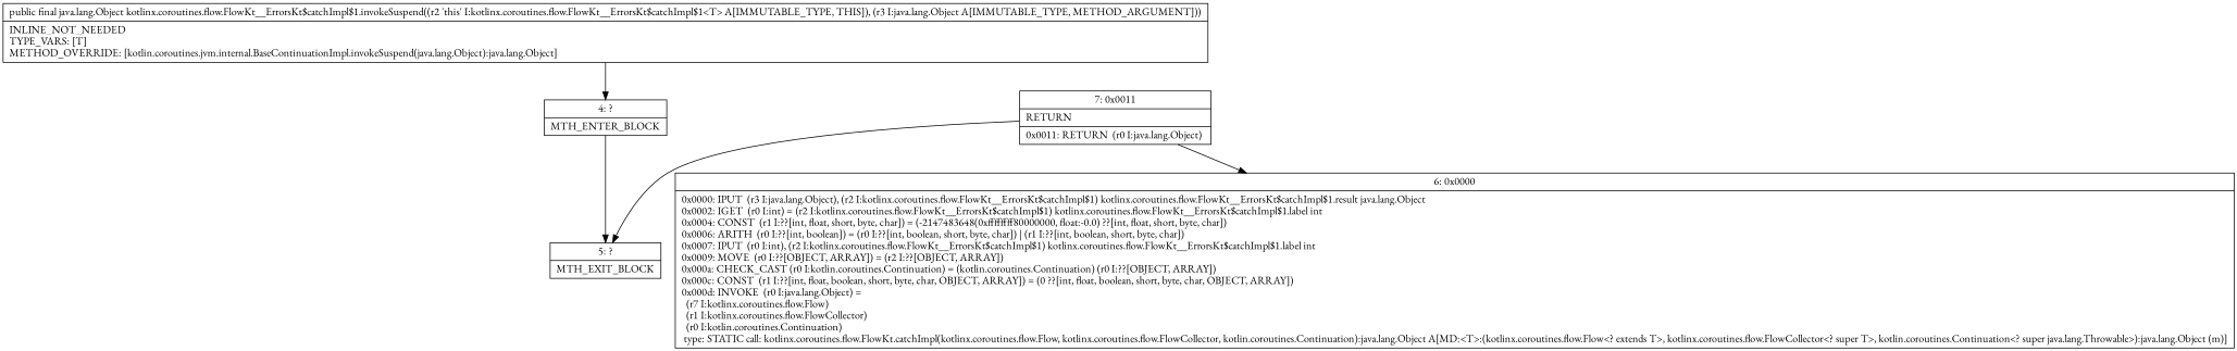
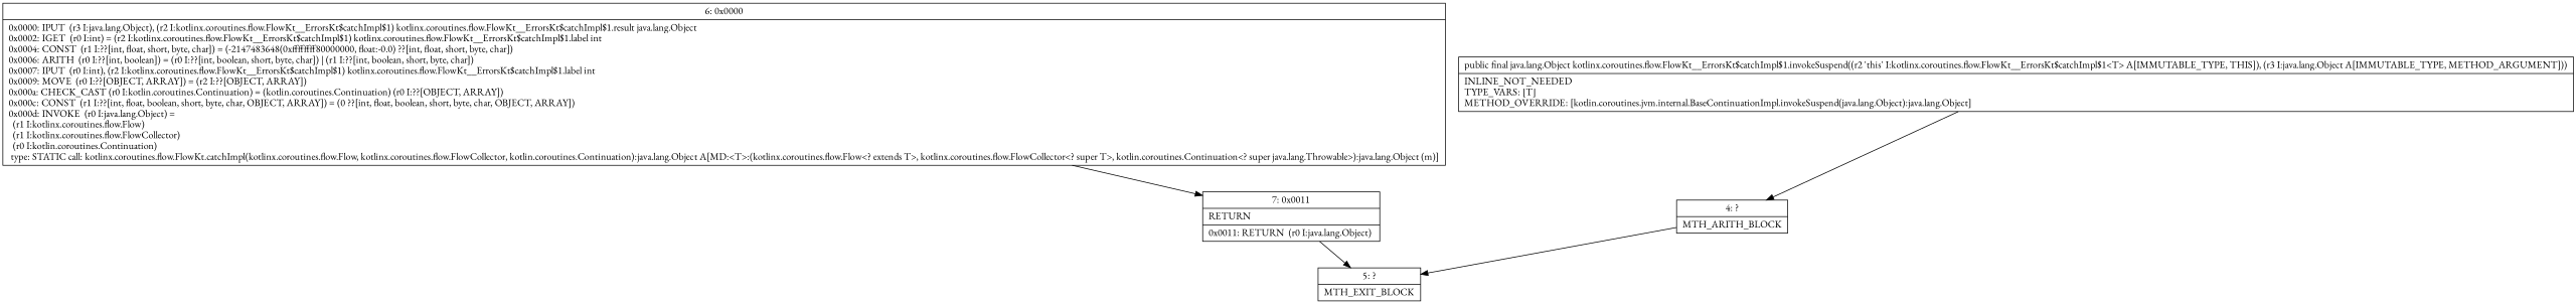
  digraph {
    fontname="EB Garamond"
    node [fontname="EB Garamond" shape=record]
    edge [fontname="EB Garamond"]
-   n1 [label="{4\:\ ?|MTH_ENTER_BLOCK\l}"]
+   n1 [label="{4\:\ ?|MTH_ARITH_BLOCK\l}"]
    n2 [label="{5\:\ ?|MTH_EXIT_BLOCK\l}"]
-   n3 [label="{6\:\ 0x0000|0x0000: IPUT  (r3 I:java.lang.Object), (r2 I:kotlinx.coroutines.flow.FlowKt__ErrorsKt$catchImpl$1) kotlinx.coroutines.flow.FlowKt__ErrorsKt$catchImpl$1.result java.lang.Object \l0x0002: IGET  (r0 I:int) = (r2 I:kotlinx.coroutines.flow.FlowKt__ErrorsKt$catchImpl$1) kotlinx.coroutines.flow.FlowKt__ErrorsKt$catchImpl$1.label int \l0x0004: CONST  (r1 I:??[int, float, short, byte, char]) = (\-2147483648(0xffffffff80000000, float:\-0.0) ??[int, float, short, byte, char]) \l0x0006: ARITH  (r0 I:??[int, boolean]) = (r0 I:??[int, boolean, short, byte, char]) \| (r1 I:??[int, boolean, short, byte, char]) \l0x0007: IPUT  (r0 I:int), (r2 I:kotlinx.coroutines.flow.FlowKt__ErrorsKt$catchImpl$1) kotlinx.coroutines.flow.FlowKt__ErrorsKt$catchImpl$1.label int \l0x0009: MOVE  (r0 I:??[OBJECT, ARRAY]) = (r2 I:??[OBJECT, ARRAY]) \l0x000a: CHECK_CAST (r0 I:kotlin.coroutines.Continuation) = (kotlin.coroutines.Continuation) (r0 I:??[OBJECT, ARRAY]) \l0x000c: CONST  (r1 I:??[int, float, boolean, short, byte, char, OBJECT, ARRAY]) = (0 ??[int, float, boolean, short, byte, char, OBJECT, ARRAY]) \l0x000d: INVOKE  (r0 I:java.lang.Object) = \l  (r7 I:kotlinx.coroutines.flow.Flow)\l  (r1 I:kotlinx.coroutines.flow.FlowCollector)\l  (r0 I:kotlin.coroutines.Continuation)\l type: STATIC call: kotlinx.coroutines.flow.FlowKt.catchImpl(kotlinx.coroutines.flow.Flow, kotlinx.coroutines.flow.FlowCollector, kotlin.coroutines.Continuation):java.lang.Object A[MD:\<T\>:(kotlinx.coroutines.flow.Flow\<? extends T\>, kotlinx.coroutines.flow.FlowCollector\<? super T\>, kotlin.coroutines.Continuation\<? super java.lang.Throwable\>):java.lang.Object (m)]\l}"]
+   n3 [label="{6\:\ 0x0000|0x0000: IPUT  (r3 I:java.lang.Object), (r2 I:kotlinx.coroutines.flow.FlowKt__ErrorsKt$catchImpl$1) kotlinx.coroutines.flow.FlowKt__ErrorsKt$catchImpl$1.result java.lang.Object \l0x0002: IGET  (r0 I:int) = (r2 I:kotlinx.coroutines.flow.FlowKt__ErrorsKt$catchImpl$1) kotlinx.coroutines.flow.FlowKt__ErrorsKt$catchImpl$1.label int \l0x0004: CONST  (r1 I:??[int, float, short, byte, char]) = (\-2147483648(0xffffffff80000000, float:\-0.0) ??[int, float, short, byte, char]) \l0x0006: ARITH  (r0 I:??[int, boolean]) = (r0 I:??[int, boolean, short, byte, char]) \| (r1 I:??[int, boolean, short, byte, char]) \l0x0007: IPUT  (r0 I:int), (r2 I:kotlinx.coroutines.flow.FlowKt__ErrorsKt$catchImpl$1) kotlinx.coroutines.flow.FlowKt__ErrorsKt$catchImpl$1.label int \l0x0009: MOVE  (r0 I:??[OBJECT, ARRAY]) = (r2 I:??[OBJECT, ARRAY]) \l0x000a: CHECK_CAST (r0 I:kotlin.coroutines.Continuation) = (kotlin.coroutines.Continuation) (r0 I:??[OBJECT, ARRAY]) \l0x000c: CONST  (r1 I:??[int, float, boolean, short, byte, char, OBJECT, ARRAY]) = (0 ??[int, float, boolean, short, byte, char, OBJECT, ARRAY]) \l0x000d: INVOKE  (r0 I:java.lang.Object) = \l  (r1 I:kotlinx.coroutines.flow.Flow)\l  (r1 I:kotlinx.coroutines.flow.FlowCollector)\l  (r0 I:kotlin.coroutines.Continuation)\l type: STATIC call: kotlinx.coroutines.flow.FlowKt.catchImpl(kotlinx.coroutines.flow.Flow, kotlinx.coroutines.flow.FlowCollector, kotlin.coroutines.Continuation):java.lang.Object A[MD:\<T\>:(kotlinx.coroutines.flow.Flow\<? extends T\>, kotlinx.coroutines.flow.FlowCollector\<? super T\>, kotlin.coroutines.Continuation\<? super java.lang.Throwable\>):java.lang.Object (m)]\l}"]
    n4 [label="{7\:\ 0x0011|RETURN\l|0x0011: RETURN  (r0 I:java.lang.Object) \l}"]
    n5 [label="{public final java.lang.Object kotlinx.coroutines.flow.FlowKt__ErrorsKt$catchImpl$1.invokeSuspend((r2 'this' I:kotlinx.coroutines.flow.FlowKt__ErrorsKt$catchImpl$1\<T\> A[IMMUTABLE_TYPE, THIS]), (r3 I:java.lang.Object A[IMMUTABLE_TYPE, METHOD_ARGUMENT]))  | INLINE_NOT_NEEDED\lTYPE_VARS: [T]\lMETHOD_OVERRIDE: [kotlin.coroutines.jvm.internal.BaseContinuationImpl.invokeSuspend(java.lang.Object):java.lang.Object]\l}"]
    n1 -> n2
-   n4 -> n3
+   n3 -> n4
    n4 -> n2
    n5 -> n1
  }
